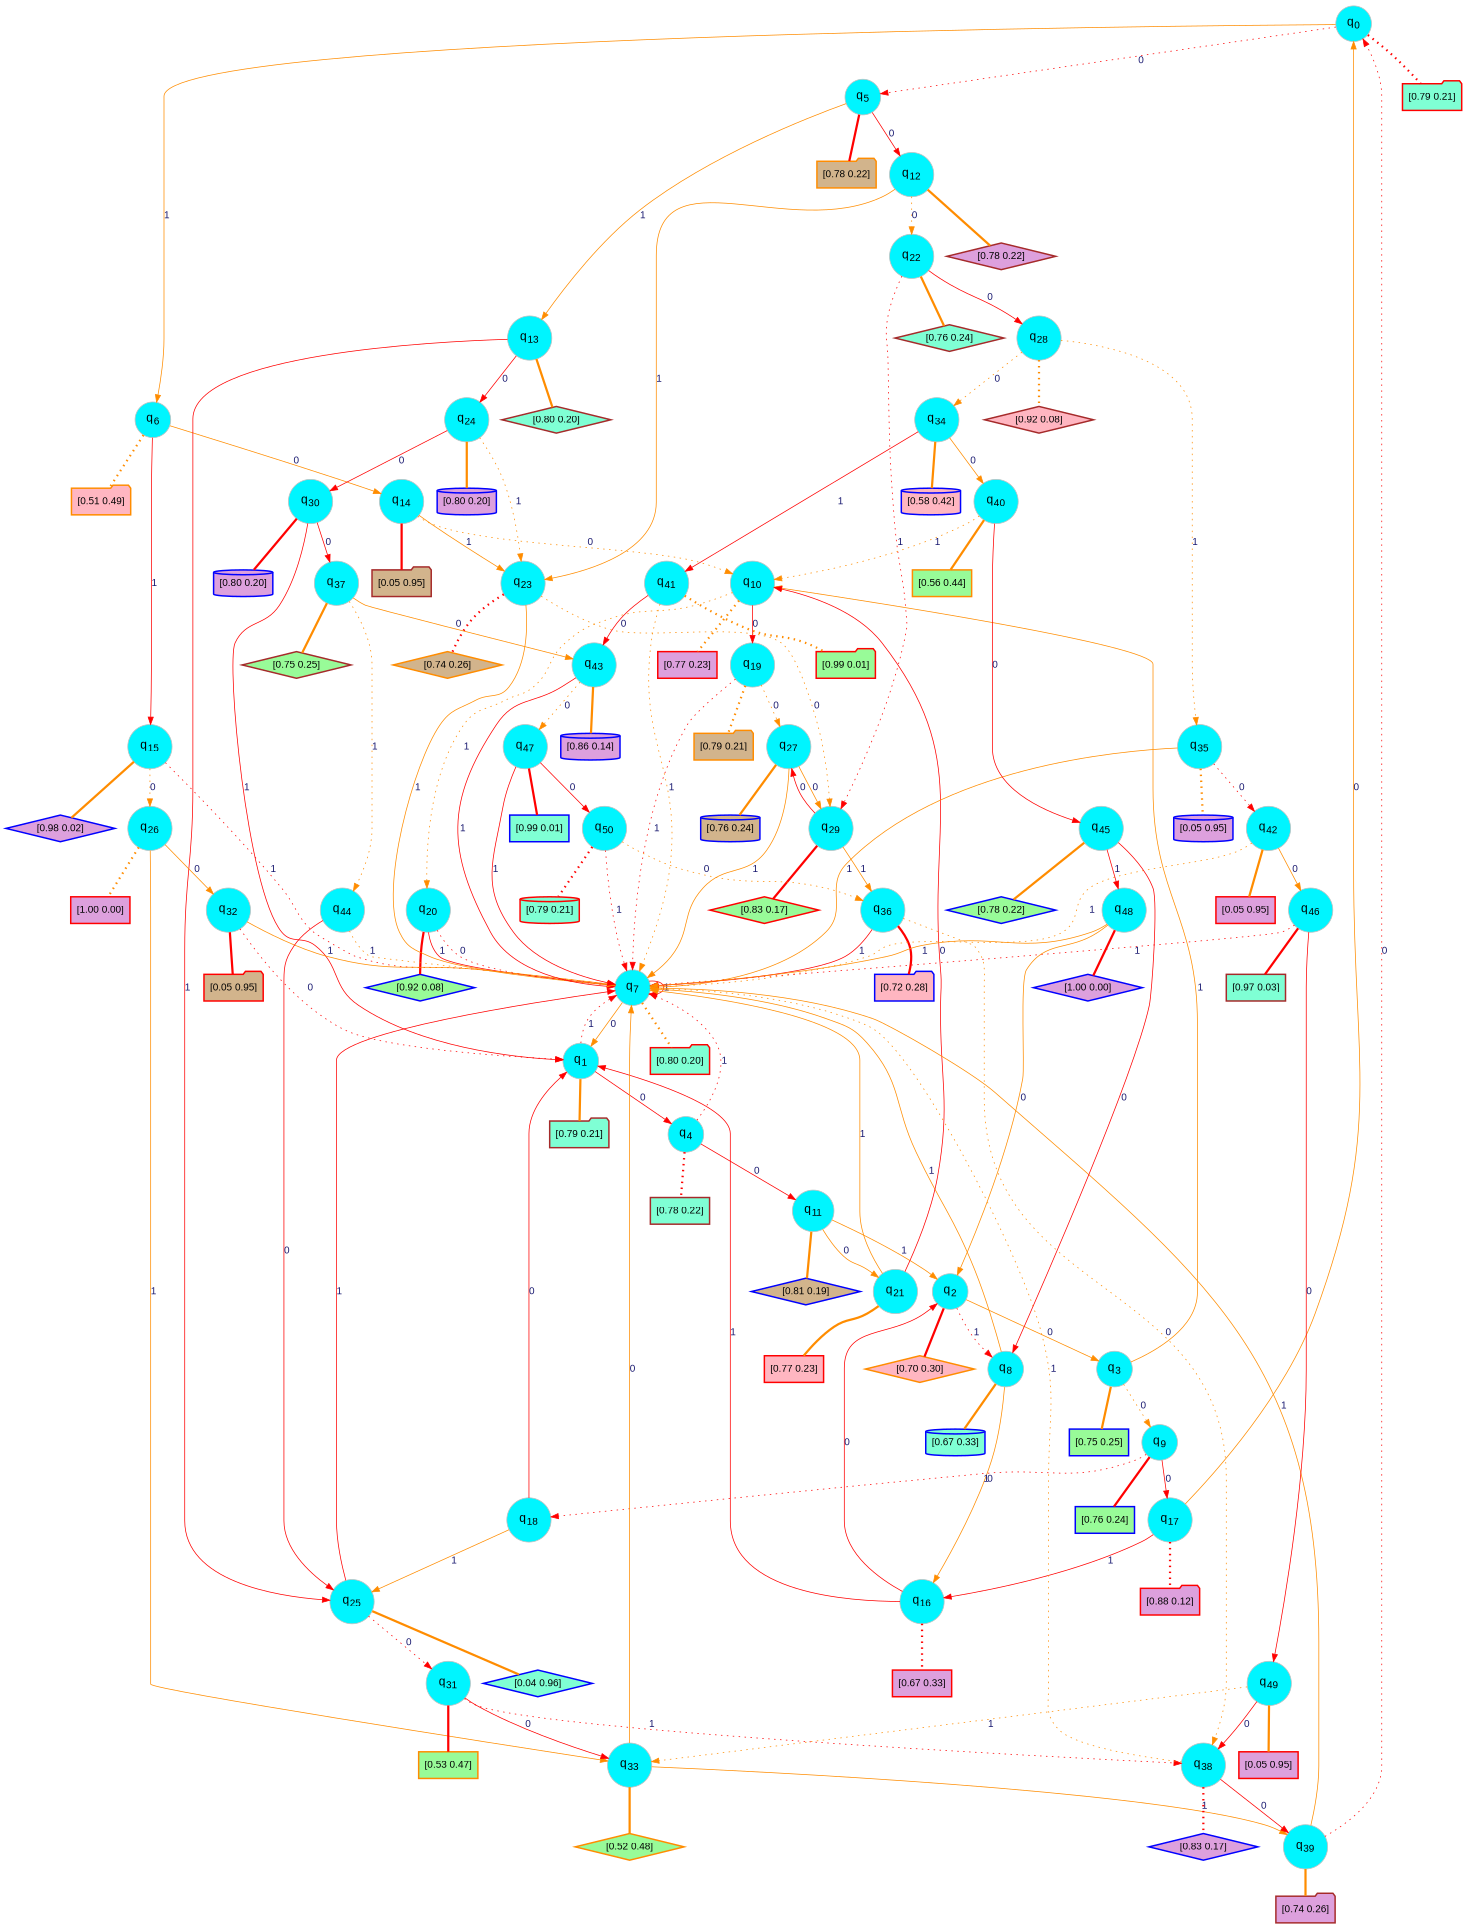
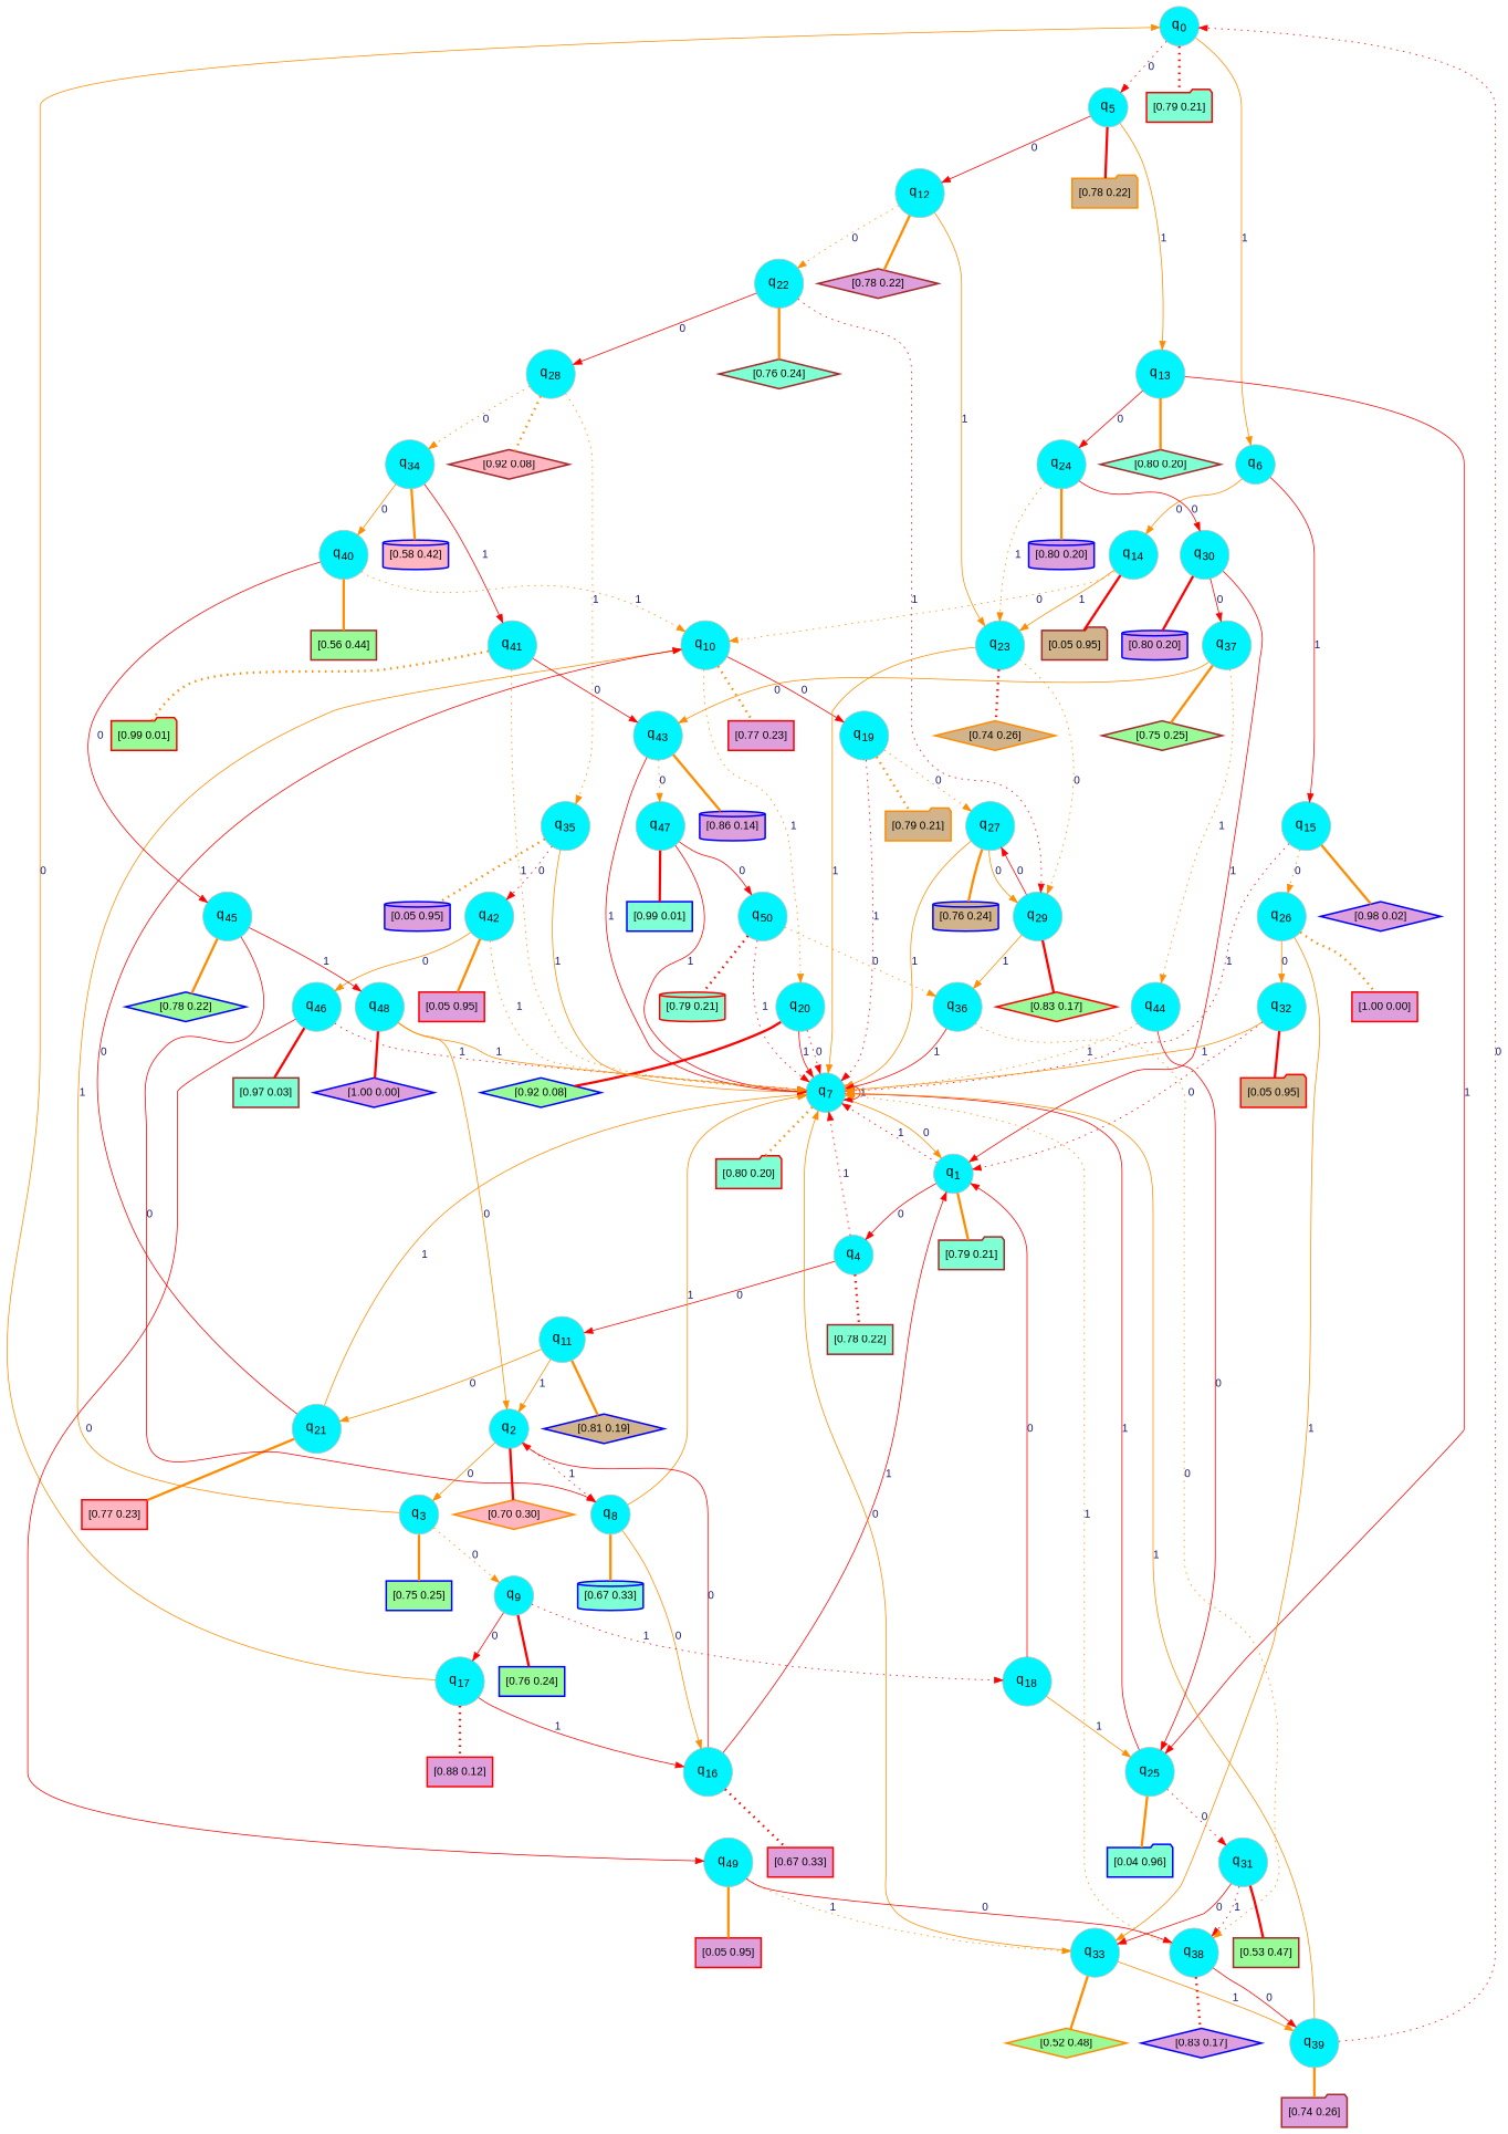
  digraph {
    fontname="Liberation Sans"
    rankdir=TD
    node [color=gray fillcolor=turquoise1 fontcolor=black fontname="Liberation Sans" fontsize=16 fontweight=bold shape=circle style=filled]
    edge [arrowsize=1 color=darkorange fontcolor=midnightblue fontname="Liberation Sans" fontweight=bold penwidth=1 style=solid weight=20]
    n1 [label=<q<SUB>0</SUB>>]
    n2 [label=<q<SUB>5</SUB>>]
    n3 [label=<q<SUB>6</SUB>>]
    n4 [color=red fillcolor=aquamarine fontsize=14 label="[0.79 0.21]" penwidth=2 shape=folder]
    n5 [label=<q<SUB>12</SUB>>]
    n6 [label=<q<SUB>13</SUB>>]
    n7 [color=darkorange fillcolor=tan fontsize=14 label="[0.78 0.22]" penwidth=2 shape=folder]
    n8 [label=<q<SUB>14</SUB>>]
    n9 [label=<q<SUB>15</SUB>>]
-   n10 [color=darkorange fillcolor=lightpink fontsize=14 label="[0.51 0.49]" penwidth=2 shape=folder]
    n11 [label=<q<SUB>1</SUB>>]
    n12 [label=<q<SUB>4</SUB>>]
    n13 [label=<q<SUB>7</SUB>>]
    n14 [color=brown fillcolor=aquamarine fontsize=14 label="[0.79 0.21]" penwidth=2 shape=folder]
    n15 [label=<q<SUB>11</SUB>>]
    n16 [color=brown fillcolor=aquamarine fontsize=14 label="[0.78 0.22]" penwidth=2 shape=box]
    n17 [color=red fillcolor=aquamarine fontsize=14 label="[0.80 0.20]" penwidth=2 shape=folder]
    n18 [label=<q<SUB>2</SUB>>]
    n19 [label=<q<SUB>3</SUB>>]
    n20 [label=<q<SUB>8</SUB>>]
    n21 [color=darkorange fillcolor=lightpink fontsize=14 label="[0.70 0.30]" penwidth=2 shape=diamond]
    n22 [label=<q<SUB>9</SUB>>]
    n23 [label=<q<SUB>10</SUB>>]
    n24 [color=blue fillcolor=palegreen fontsize=14 label="[0.75 0.25]" penwidth=2 shape=box]
    n25 [label=<q<SUB>16</SUB>>]
    n26 [color=blue fillcolor=aquamarine fontsize=14 label="[0.67 0.33]" penwidth=2 shape=cylinder]
    n27 [label=<q<SUB>17</SUB>>]
    n28 [label=<q<SUB>18</SUB>>]
    n29 [color=blue fillcolor=palegreen fontsize=14 label="[0.76 0.24]" penwidth=2 shape=box]
    n30 [label=<q<SUB>19</SUB>>]
    n31 [label=<q<SUB>20</SUB>>]
    n32 [color=red fillcolor=plum fontsize=14 label="[0.77 0.23]" penwidth=2 shape=box]
    n33 [label=<q<SUB>21</SUB>>]
    n34 [color=blue fillcolor=tan fontsize=14 label="[0.81 0.19]" penwidth=2 shape=diamond]
    n35 [label=<q<SUB>22</SUB>>]
    n36 [label=<q<SUB>23</SUB>>]
    n37 [color=brown fillcolor=plum fontsize=14 label="[0.78 0.22]" penwidth=2 shape=diamond]
    n38 [label=<q<SUB>24</SUB>>]
    n39 [label=<q<SUB>25</SUB>>]
    n40 [color=brown fillcolor=aquamarine fontsize=14 label="[0.80 0.20]" penwidth=2 shape=diamond]
    n41 [color=brown fillcolor=tan fontsize=14 label="[0.05 0.95]" penwidth=2 shape=folder]
    n42 [label=<q<SUB>26</SUB>>]
    n43 [color=blue fillcolor=plum fontsize=14 label="[0.98 0.02]" penwidth=2 shape=diamond]
    n44 [color=red fillcolor=plum fontsize=14 label="[0.67 0.33]" penwidth=2 shape=box]
-   n45 [color=red fillcolor=plum fontsize=14 label="[0.88 0.12]" penwidth=2 shape=folder]
+   n45 [color=red fillcolor=plum fontsize=14 label="[0.88 0.12]" penwidth=2 shape=box]
    n46 [label=<q<SUB>27</SUB>>]
    n47 [color=darkorange fillcolor=tan fontsize=14 label="[0.79 0.21]" penwidth=2 shape=folder]
    n48 [color=blue fillcolor=palegreen fontsize=14 label="[0.92 0.08]" penwidth=2 shape=diamond]
    n49 [color=red fillcolor=lightpink fontsize=14 label="[0.77 0.23]" penwidth=2 shape=box]
    n50 [label=<q<SUB>28</SUB>>]
    n51 [label=<q<SUB>29</SUB>>]
    n52 [color=brown fillcolor=aquamarine fontsize=14 label="[0.76 0.24]" penwidth=2 shape=diamond]
    n53 [color=darkorange fillcolor=tan fontsize=14 label="[0.74 0.26]" penwidth=2 shape=diamond]
    n54 [label=<q<SUB>30</SUB>>]
    n55 [color=blue fillcolor=plum fontsize=14 label="[0.80 0.20]" penwidth=2 shape=cylinder]
    n56 [label=<q<SUB>31</SUB>>]
-   n57 [color=blue fillcolor=aquamarine fontsize=14 label="[0.04 0.96]" penwidth=2 shape=diamond]
+   n57 [color=blue fillcolor=aquamarine fontsize=14 label="[0.04 0.96]" penwidth=2 shape=folder]
    n58 [label=<q<SUB>32</SUB>>]
    n59 [label=<q<SUB>33</SUB>>]
    n60 [color=red fillcolor=plum fontsize=14 label="[1.00 0.00]" penwidth=2 shape=box]
    n61 [color=blue fillcolor=tan fontsize=14 label="[0.76 0.24]" penwidth=2 shape=cylinder]
    n62 [label=<q<SUB>34</SUB>>]
    n63 [label=<q<SUB>35</SUB>>]
    n64 [color=brown fillcolor=lightpink fontsize=14 label="[0.92 0.08]" penwidth=2 shape=diamond]
    n65 [label=<q<SUB>36</SUB>>]
    n66 [color=red fillcolor=palegreen fontsize=14 label="[0.83 0.17]" penwidth=2 shape=diamond]
    n67 [label=<q<SUB>37</SUB>>]
    n68 [color=blue fillcolor=plum fontsize=14 label="[0.80 0.20]" penwidth=2 shape=cylinder]
    n69 [label=<q<SUB>38</SUB>>]
-   n70 [color=darkorange fillcolor=palegreen fontsize=14 label="[0.53 0.47]" penwidth=2 shape=box]
+   n70 [color=brown fillcolor=palegreen fontsize=14 label="[0.53 0.47]" penwidth=2 shape=box]
    n71 [color=red fillcolor=tan fontsize=14 label="[0.05 0.95]" penwidth=2 shape=folder]
    n72 [label=<q<SUB>39</SUB>>]
    n73 [color=darkorange fillcolor=palegreen fontsize=14 label="[0.52 0.48]" penwidth=2 shape=diamond]
    n74 [label=<q<SUB>40</SUB>>]
    n75 [label=<q<SUB>41</SUB>>]
    n76 [color=blue fillcolor=lightpink fontsize=14 label="[0.58 0.42]" penwidth=2 shape=cylinder]
    n77 [label=<q<SUB>42</SUB>>]
    n78 [color=blue fillcolor=plum fontsize=14 label="[0.05 0.95]" penwidth=2 shape=cylinder]
-   n79 [color=blue fillcolor=lightpink fontsize=14 label="[0.72 0.28]" penwidth=2 shape=folder]
    n80 [label=<q<SUB>43</SUB>>]
    n81 [label=<q<SUB>44</SUB>>]
    n82 [color=brown fillcolor=palegreen fontsize=14 label="[0.75 0.25]" penwidth=2 shape=diamond]
    n83 [color=blue fillcolor=plum fontsize=14 label="[0.83 0.17]" penwidth=2 shape=diamond]
    n84 [color=brown fillcolor=plum fontsize=14 label="[0.74 0.26]" penwidth=2 shape=folder]
    n85 [label=<q<SUB>45</SUB>>]
-   n86 [color=darkorange fillcolor=palegreen fontsize=14 label="[0.56 0.44]" penwidth=2 shape=box]
+   n86 [color=brown fillcolor=palegreen fontsize=14 label="[0.56 0.44]" penwidth=2 shape=box]
    n87 [color=red fillcolor=palegreen fontsize=14 label="[0.99 0.01]" penwidth=2 shape=folder]
    n88 [label=<q<SUB>46</SUB>>]
    n89 [color=red fillcolor=plum fontsize=14 label="[0.05 0.95]" penwidth=2 shape=box]
    n90 [label=<q<SUB>47</SUB>>]
    n91 [color=blue fillcolor=plum fontsize=14 label="[0.86 0.14]" penwidth=2 shape=cylinder]
    n92 [label=<q<SUB>48</SUB>>]
    n93 [color=blue fillcolor=palegreen fontsize=14 label="[0.78 0.22]" penwidth=2 shape=diamond]
    n94 [label=<q<SUB>49</SUB>>]
    n95 [color=brown fillcolor=aquamarine fontsize=14 label="[0.97 0.03]" penwidth=2 shape=box]
    n96 [label=<q<SUB>50</SUB>>]
    n97 [color=blue fillcolor=aquamarine fontsize=14 label="[0.99 0.01]" penwidth=2 shape=box]
    n98 [color=blue fillcolor=plum fontsize=14 label="[1.00 0.00]" penwidth=2 shape=diamond]
    n99 [color=red fillcolor=plum fontsize=14 label="[0.05 0.95]" penwidth=2 shape=box]
    n100 [color=red fillcolor=aquamarine fontsize=14 label="[0.79 0.21]" penwidth=2 shape=cylinder]
    n1 -> n2 [color=red label=0 style=dotted]
    n1 -> n3 [label=1]
    n1 -> n4 [arrowhead=none color=red penwidth=3 style=dotted]
    n2 -> n5 [color=red label=0 style=bold]
    n2 -> n6 [label=1 style=bold]
    n2 -> n7 [arrowhead=none color=red penwidth=3 style=bold]
    n3 -> n8 [label=0 style=bold]
    n3 -> n9 [color=red label=1]
-   n3 -> n10 [arrowhead=none penwidth=3 style=dotted]
    n5 -> n35 [label=0 style=dotted]
    n5 -> n36 [label=1 style=bold]
    n5 -> n37 [arrowhead=none penwidth=3 style=bold]
    n6 -> n38 [color=red label=0 style=bold]
    n6 -> n39 [color=red label=1]
    n6 -> n40 [arrowhead=none penwidth=3]
    n8 -> n23 [label=0 style=dotted]
    n8 -> n36 [label=1]
    n8 -> n41 [arrowhead=none color=red penwidth=3]
    n9 -> n13 [color=red label=1 style=dotted]
    n9 -> n42 [label=0 style=dotted]
    n9 -> n43 [arrowhead=none penwidth=3 style=bold]
    n11 -> n12 [color=red label=0 style=bold]
    n11 -> n13 [color=red label=1 style=dotted]
    n11 -> n14 [arrowhead=none penwidth=3 style=bold]
    n12 -> n13 [color=red label=1 style=dotted]
    n12 -> n15 [color=red label=0 style=bold]
    n12 -> n16 [arrowhead=none color=red penwidth=3 style=dotted]
    n13 -> n11 [label=0]
    n13 -> n13 [color=red label=1]
    n13 -> n17 [arrowhead=none penwidth=3 style=dotted]
    n15 -> n18 [label=1 style=bold]
    n15 -> n33 [label=0 style=bold]
    n15 -> n34 [arrowhead=none penwidth=3]
    n18 -> n19 [label=0]
    n18 -> n20 [color=red label=1 style=dotted]
    n18 -> n21 [arrowhead=none color=red penwidth=3]
    n19 -> n22 [label=0 style=dotted]
    n19 -> n23 [label=1]
    n19 -> n24 [arrowhead=none penwidth=3]
    n20 -> n13 [label=1 style=bold]
    n20 -> n25 [label=0 style=bold]
    n20 -> n26 [arrowhead=none penwidth=3 style=bold]
    n22 -> n27 [color=red label=0]
    n22 -> n28 [color=red label=1 style=dotted]
    n22 -> n29 [arrowhead=none color=red penwidth=3]
    n23 -> n30 [color=red label=0]
    n23 -> n31 [label=1 style=dotted]
    n23 -> n32 [arrowhead=none penwidth=3 style=dotted]
    n25 -> n11 [color=red label=1]
    n25 -> n18 [color=red label=0 style=bold]
    n25 -> n44 [arrowhead=none color=red penwidth=3 style=dotted]
    n27 -> n1 [label=0 style=bold]
    n27 -> n25 [color=red label=1 style=bold]
    n27 -> n45 [arrowhead=none color=red penwidth=3 style=dotted]
    n28 -> n11 [color=red label=0 style=bold]
    n28 -> n39 [label=1 style=bold]
    n30 -> n13 [color=red label=1 style=dotted]
    n30 -> n46 [label=0 style=dotted]
    n30 -> n47 [arrowhead=none penwidth=3 style=dotted]
    n31 -> n13 [color=red label=0 style=dotted]
    n31 -> n13 [color=red label=1 style=bold]
    n31 -> n48 [arrowhead=none color=red penwidth=3]
    n33 -> n13 [label=1 style=bold]
    n33 -> n23 [color=red label=0]
    n33 -> n49 [arrowhead=none penwidth=3 style=bold]
    n35 -> n50 [color=red label=0]
    n35 -> n51 [color=red label=1 style=dotted]
    n35 -> n52 [arrowhead=none penwidth=3 style=bold]
    n36 -> n13 [label=1 style=bold]
    n36 -> n51 [label=0 style=dotted]
    n36 -> n53 [arrowhead=none color=red penwidth=3 style=dotted]
    n38 -> n36 [label=1 style=dotted]
    n38 -> n54 [color=red label=0 style=bold]
    n38 -> n55 [arrowhead=none penwidth=3]
    n39 -> n13 [color=red label=1 style=bold]
    n39 -> n56 [color=red label=0 style=dotted]
    n39 -> n57 [arrowhead=none penwidth=3]
    n42 -> n58 [label=0]
    n42 -> n59 [label=1 style=bold]
    n42 -> n60 [arrowhead=none penwidth=3 style=dotted]
    n46 -> n13 [label=1]
    n46 -> n51 [label=0]
    n46 -> n61 [arrowhead=none penwidth=3]
    n50 -> n62 [label=0 style=dotted]
    n50 -> n63 [label=1 style=dotted]
    n50 -> n64 [arrowhead=none penwidth=3 style=dotted]
    n51 -> n46 [color=red label=0]
    n51 -> n65 [label=1]
    n51 -> n66 [arrowhead=none color=red penwidth=3]
    n54 -> n11 [color=red label=1 style=bold]
    n54 -> n67 [color=red label=0 style=bold]
    n54 -> n68 [arrowhead=none color=red penwidth=3]
    n56 -> n59 [color=red label=0]
    n56 -> n69 [color=red label=1 style=dotted]
    n56 -> n70 [arrowhead=none color=red penwidth=3 style=bold]
    n58 -> n11 [color=red label=0 style=dotted]
    n58 -> n13 [label=1]
    n58 -> n71 [arrowhead=none color=red penwidth=3 style=bold]
    n59 -> n13 [label=0]
    n59 -> n72 [label=1 style=bold]
    n59 -> n73 [arrowhead=none penwidth=3]
    n62 -> n74 [label=0]
    n62 -> n75 [color=red label=1]
    n62 -> n76 [arrowhead=none penwidth=3]
    n63 -> n13 [label=1]
    n63 -> n77 [color=red label=0 style=dotted]
    n63 -> n78 [arrowhead=none penwidth=3 style=dotted]
    n65 -> n13 [color=red label=1 style=bold]
    n65 -> n69 [label=0 style=dotted]
-   n65 -> n79 [arrowhead=none color=red penwidth=3]
    n67 -> n80 [label=0 style=bold]
    n67 -> n81 [label=1 style=dotted]
    n67 -> n82 [arrowhead=none penwidth=3]
    n69 -> n13 [label=1 style=dotted]
    n69 -> n72 [color=red label=0]
    n69 -> n83 [arrowhead=none color=red penwidth=3 style=dotted]
    n72 -> n1 [color=red label=0 style=dotted]
    n72 -> n13 [label=1]
    n72 -> n84 [arrowhead=none penwidth=3]
    n74 -> n23 [label=1 style=dotted]
    n74 -> n85 [color=red label=0 style=bold]
    n74 -> n86 [arrowhead=none penwidth=3]
    n75 -> n13 [label=1 style=dotted]
    n75 -> n80 [color=red label=0 style=bold]
    n75 -> n87 [arrowhead=none penwidth=3 style=dotted]
    n77 -> n13 [label=1 style=dotted]
    n77 -> n88 [label=0]
    n77 -> n89 [arrowhead=none penwidth=3 style=bold]
    n80 -> n13 [color=red label=1 style=bold]
    n80 -> n90 [label=0 style=dotted]
    n80 -> n91 [arrowhead=none penwidth=3]
    n81 -> n13 [label=1 style=dotted]
    n81 -> n39 [color=red label=0]
    n85 -> n20 [color=red label=0 style=bold]
    n85 -> n92 [color=red label=1 style=bold]
    n85 -> n93 [arrowhead=none penwidth=3]
    n88 -> n13 [color=red label=1 style=dotted]
    n88 -> n94 [color=red label=0]
    n88 -> n95 [arrowhead=none color=red penwidth=3]
    n90 -> n13 [color=red label=1 style=bold]
    n90 -> n96 [color=red label=0 style=bold]
    n90 -> n97 [arrowhead=none color=red penwidth=3 style=bold]
    n92 -> n13 [label=1]
    n92 -> n18 [label=0 style=bold]
    n92 -> n98 [arrowhead=none color=red penwidth=3]
    n94 -> n59 [label=1 style=dotted]
    n94 -> n69 [color=red label=0 style=bold]
    n94 -> n99 [arrowhead=none penwidth=3 style=bold]
    n96 -> n13 [color=red label=1 style=dotted]
    n96 -> n65 [label=0 style=dotted]
    n96 -> n100 [arrowhead=none color=red penwidth=3 style=dotted]
  }
